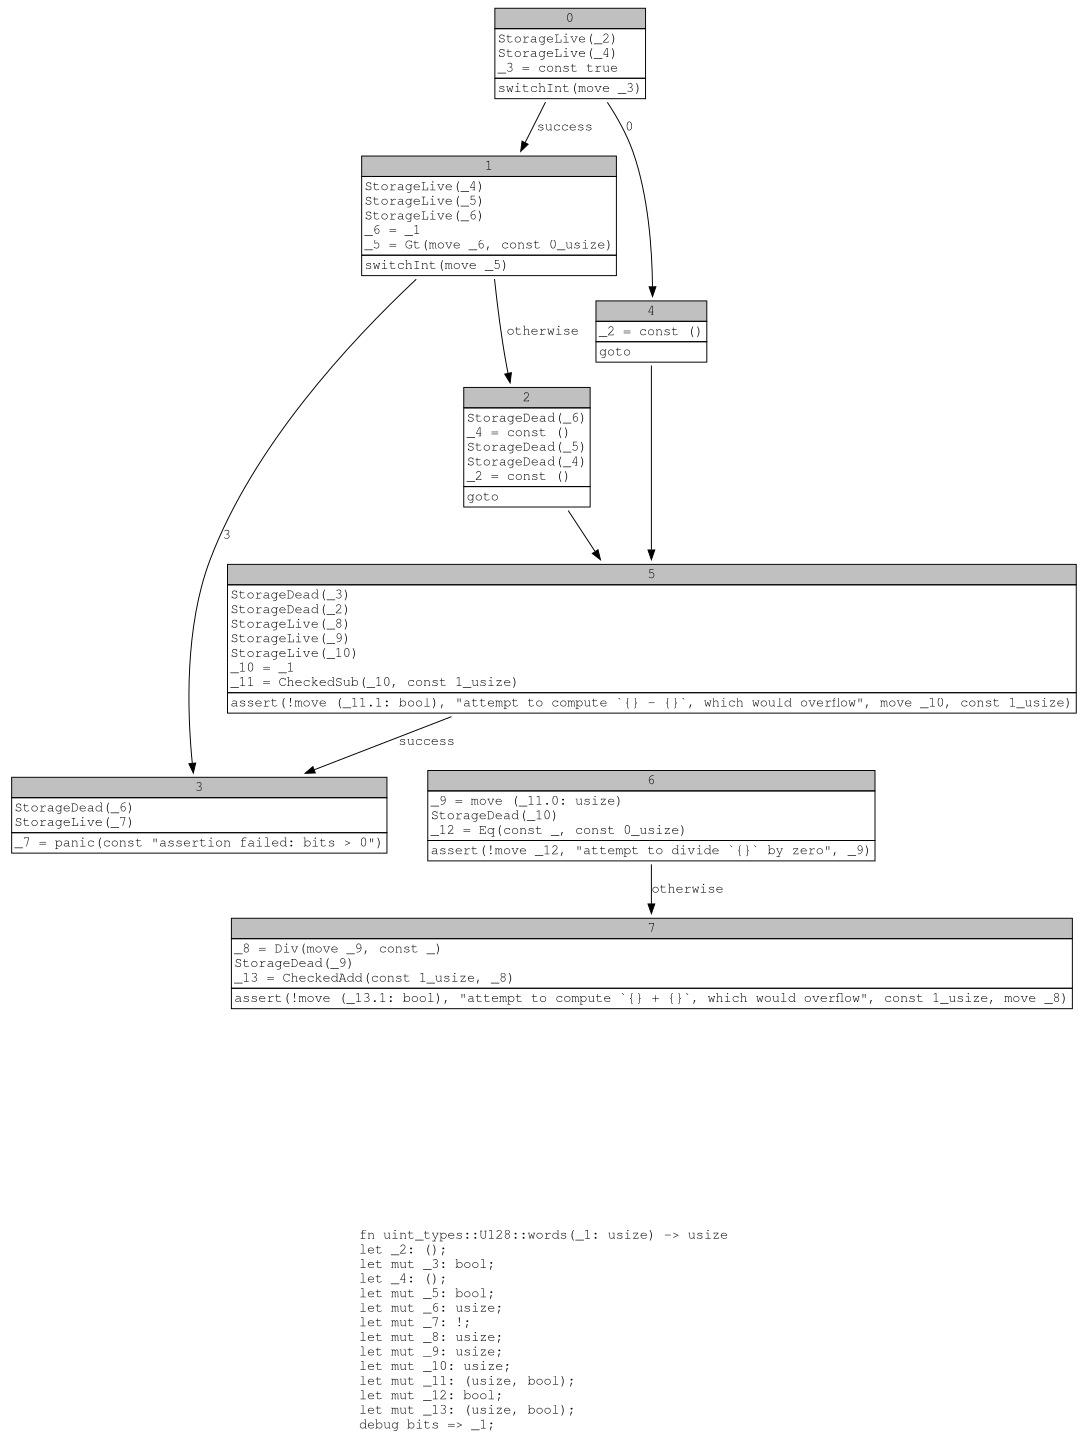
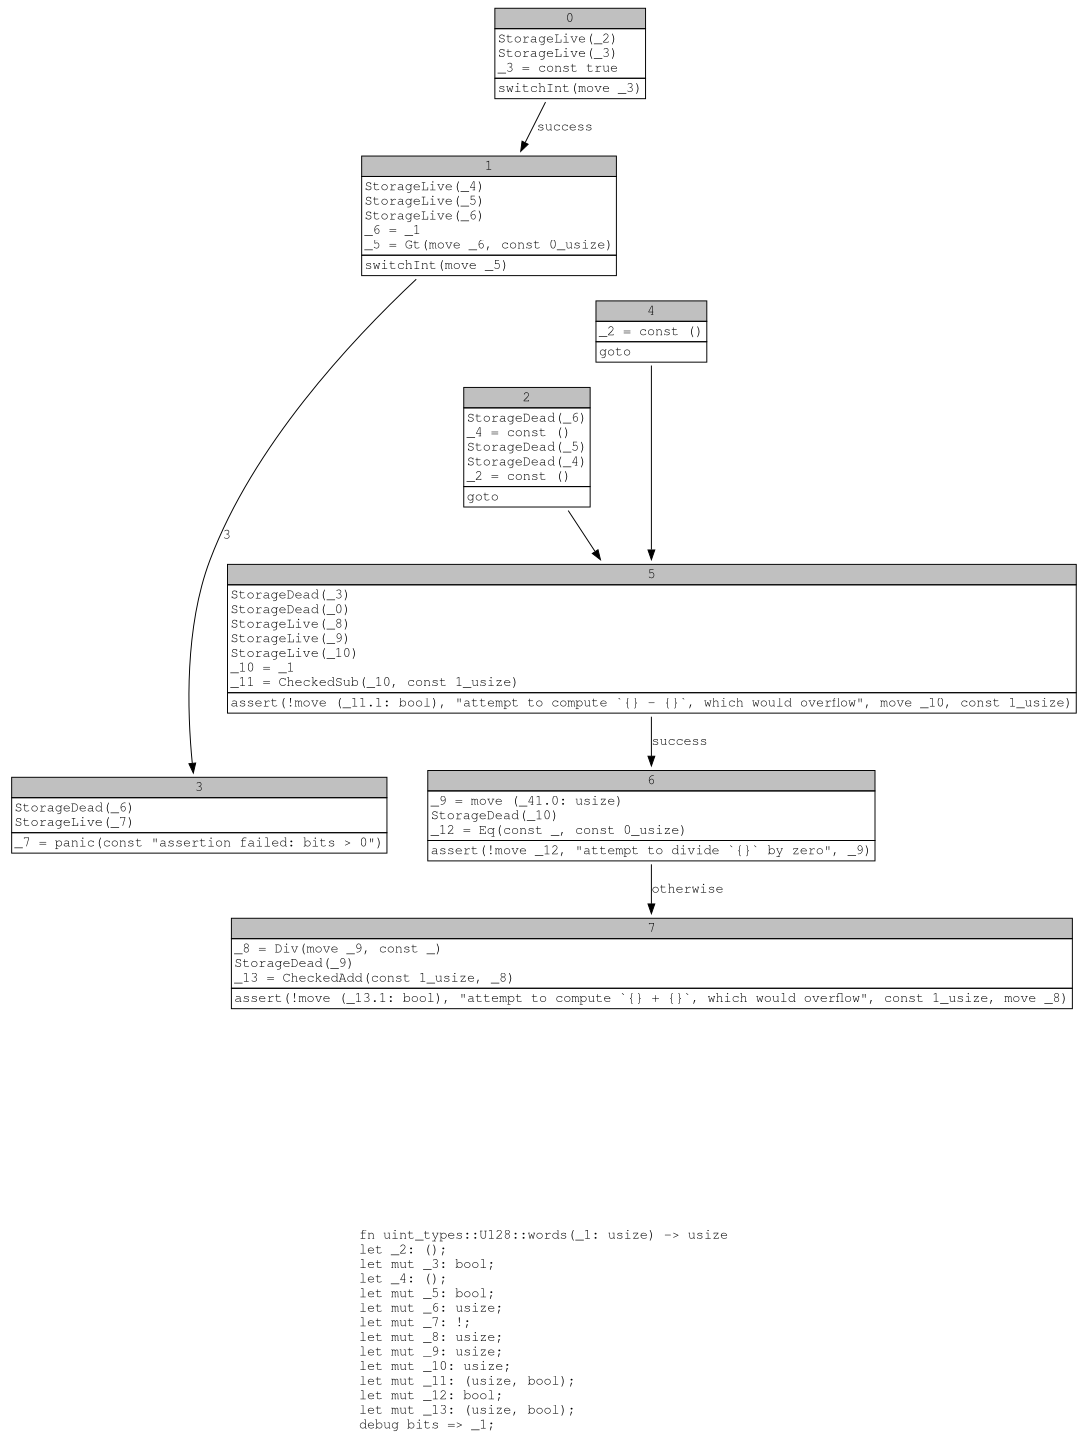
  digraph {
    fontname="Courier, monospace"
    label=<fn uint_types::U128::words(_1: usize) -&gt; usize<br align="left"/>let _2: ();<br align="left"/>let mut _3: bool;<br align="left"/>let _4: ();<br align="left"/>let mut _5: bool;<br align="left"/>let mut _6: usize;<br align="left"/>let mut _7: !;<br align="left"/>let mut _8: usize;<br align="left"/>let mut _9: usize;<br align="left"/>let mut _10: usize;<br align="left"/>let mut _11: (usize, bool);<br align="left"/>let mut _12: bool;<br align="left"/>let mut _13: (usize, bool);<br align="left"/>debug bits =&gt; _1;<br align="left"/>>
    node [fontname="Courier, monospace" shape=none]
    edge [fontname="Courier, monospace"]
-   n1 [label=<<table border="0" cellborder="1" cellspacing="0"><tr><td bgcolor="gray" align="center" colspan="1">0</td></tr><tr><td align="left" balign="left">StorageLive(_2)<br/>StorageLive(_4)<br/>_3 = const true<br/></td></tr><tr><td align="left">switchInt(move _3)</td></tr></table>>]
+   n1 [label=<<table border="0" cellborder="1" cellspacing="0"><tr><td bgcolor="gray" align="center" colspan="1">0</td></tr><tr><td align="left" balign="left">StorageLive(_2)<br/>StorageLive(_3)<br/>_3 = const true<br/></td></tr><tr><td align="left">switchInt(move _3)</td></tr></table>>]
    n2 [label=<<table border="0" cellborder="1" cellspacing="0"><tr><td bgcolor="gray" align="center" colspan="1">1</td></tr><tr><td align="left" balign="left">StorageLive(_4)<br/>StorageLive(_5)<br/>StorageLive(_6)<br/>_6 = _1<br/>_5 = Gt(move _6, const 0_usize)<br/></td></tr><tr><td align="left">switchInt(move _5)</td></tr></table>>]
    n3 [label=<<table border="0" cellborder="1" cellspacing="0"><tr><td bgcolor="gray" align="center" colspan="1">4</td></tr><tr><td align="left" balign="left">_2 = const ()<br/></td></tr><tr><td align="left">goto</td></tr></table>>]
    n4 [label=<<table border="0" cellborder="1" cellspacing="0"><tr><td bgcolor="gray" align="center" colspan="1">2</td></tr><tr><td align="left" balign="left">StorageDead(_6)<br/>_4 = const ()<br/>StorageDead(_5)<br/>StorageDead(_4)<br/>_2 = const ()<br/></td></tr><tr><td align="left">goto</td></tr></table>>]
    n5 [label=<<table border="0" cellborder="1" cellspacing="0"><tr><td bgcolor="gray" align="center" colspan="1">3</td></tr><tr><td align="left" balign="left">StorageDead(_6)<br/>StorageLive(_7)<br/></td></tr><tr><td align="left">_7 = panic(const &quot;assertion failed: bits &gt; 0&quot;)</td></tr></table>>]
-   n6 [label=<<table border="0" cellborder="1" cellspacing="0"><tr><td bgcolor="gray" align="center" colspan="1">5</td></tr><tr><td align="left" balign="left">StorageDead(_3)<br/>StorageDead(_2)<br/>StorageLive(_8)<br/>StorageLive(_9)<br/>StorageLive(_10)<br/>_10 = _1<br/>_11 = CheckedSub(_10, const 1_usize)<br/></td></tr><tr><td align="left">assert(!move (_11.1: bool), &quot;attempt to compute `{} - {}`, which would overflow&quot;, move _10, const 1_usize)</td></tr></table>>]
-   n7 [label=<<table border="0" cellborder="1" cellspacing="0"><tr><td bgcolor="gray" align="center" colspan="1">6</td></tr><tr><td align="left" balign="left">_9 = move (_11.0: usize)<br/>StorageDead(_10)<br/>_12 = Eq(const _, const 0_usize)<br/></td></tr><tr><td align="left">assert(!move _12, &quot;attempt to divide `{}` by zero&quot;, _9)</td></tr></table>>]
+   n6 [label=<<table border="0" cellborder="1" cellspacing="0"><tr><td bgcolor="gray" align="center" colspan="1">5</td></tr><tr><td align="left" balign="left">StorageDead(_3)<br/>StorageDead(_0)<br/>StorageLive(_8)<br/>StorageLive(_9)<br/>StorageLive(_10)<br/>_10 = _1<br/>_11 = CheckedSub(_10, const 1_usize)<br/></td></tr><tr><td align="left">assert(!move (_11.1: bool), &quot;attempt to compute `{} - {}`, which would overflow&quot;, move _10, const 1_usize)</td></tr></table>>]
+   n7 [label=<<table border="0" cellborder="1" cellspacing="0"><tr><td bgcolor="gray" align="center" colspan="1">6</td></tr><tr><td align="left" balign="left">_9 = move (_41.0: usize)<br/>StorageDead(_10)<br/>_12 = Eq(const _, const 0_usize)<br/></td></tr><tr><td align="left">assert(!move _12, &quot;attempt to divide `{}` by zero&quot;, _9)</td></tr></table>>]
    n8 [label=<<table border="0" cellborder="1" cellspacing="0"><tr><td bgcolor="gray" align="center" colspan="1">7</td></tr><tr><td align="left" balign="left">_8 = Div(move _9, const _)<br/>StorageDead(_9)<br/>_13 = CheckedAdd(const 1_usize, _8)<br/></td></tr><tr><td align="left">assert(!move (_13.1: bool), &quot;attempt to compute `{} + {}`, which would overflow&quot;, const 1_usize, move _8)</td></tr></table>>]
    n1 -> n2 [label=success]
-   n1 -> n3 [label=0]
-   n2 -> n4 [label=otherwise]
    n2 -> n5 [label=3]
    n3 -> n6
    n4 -> n6
-   n6 -> n5 [label=success]
+   n6 -> n7 [label=success]
    n7 -> n8 [label=otherwise]
  }
